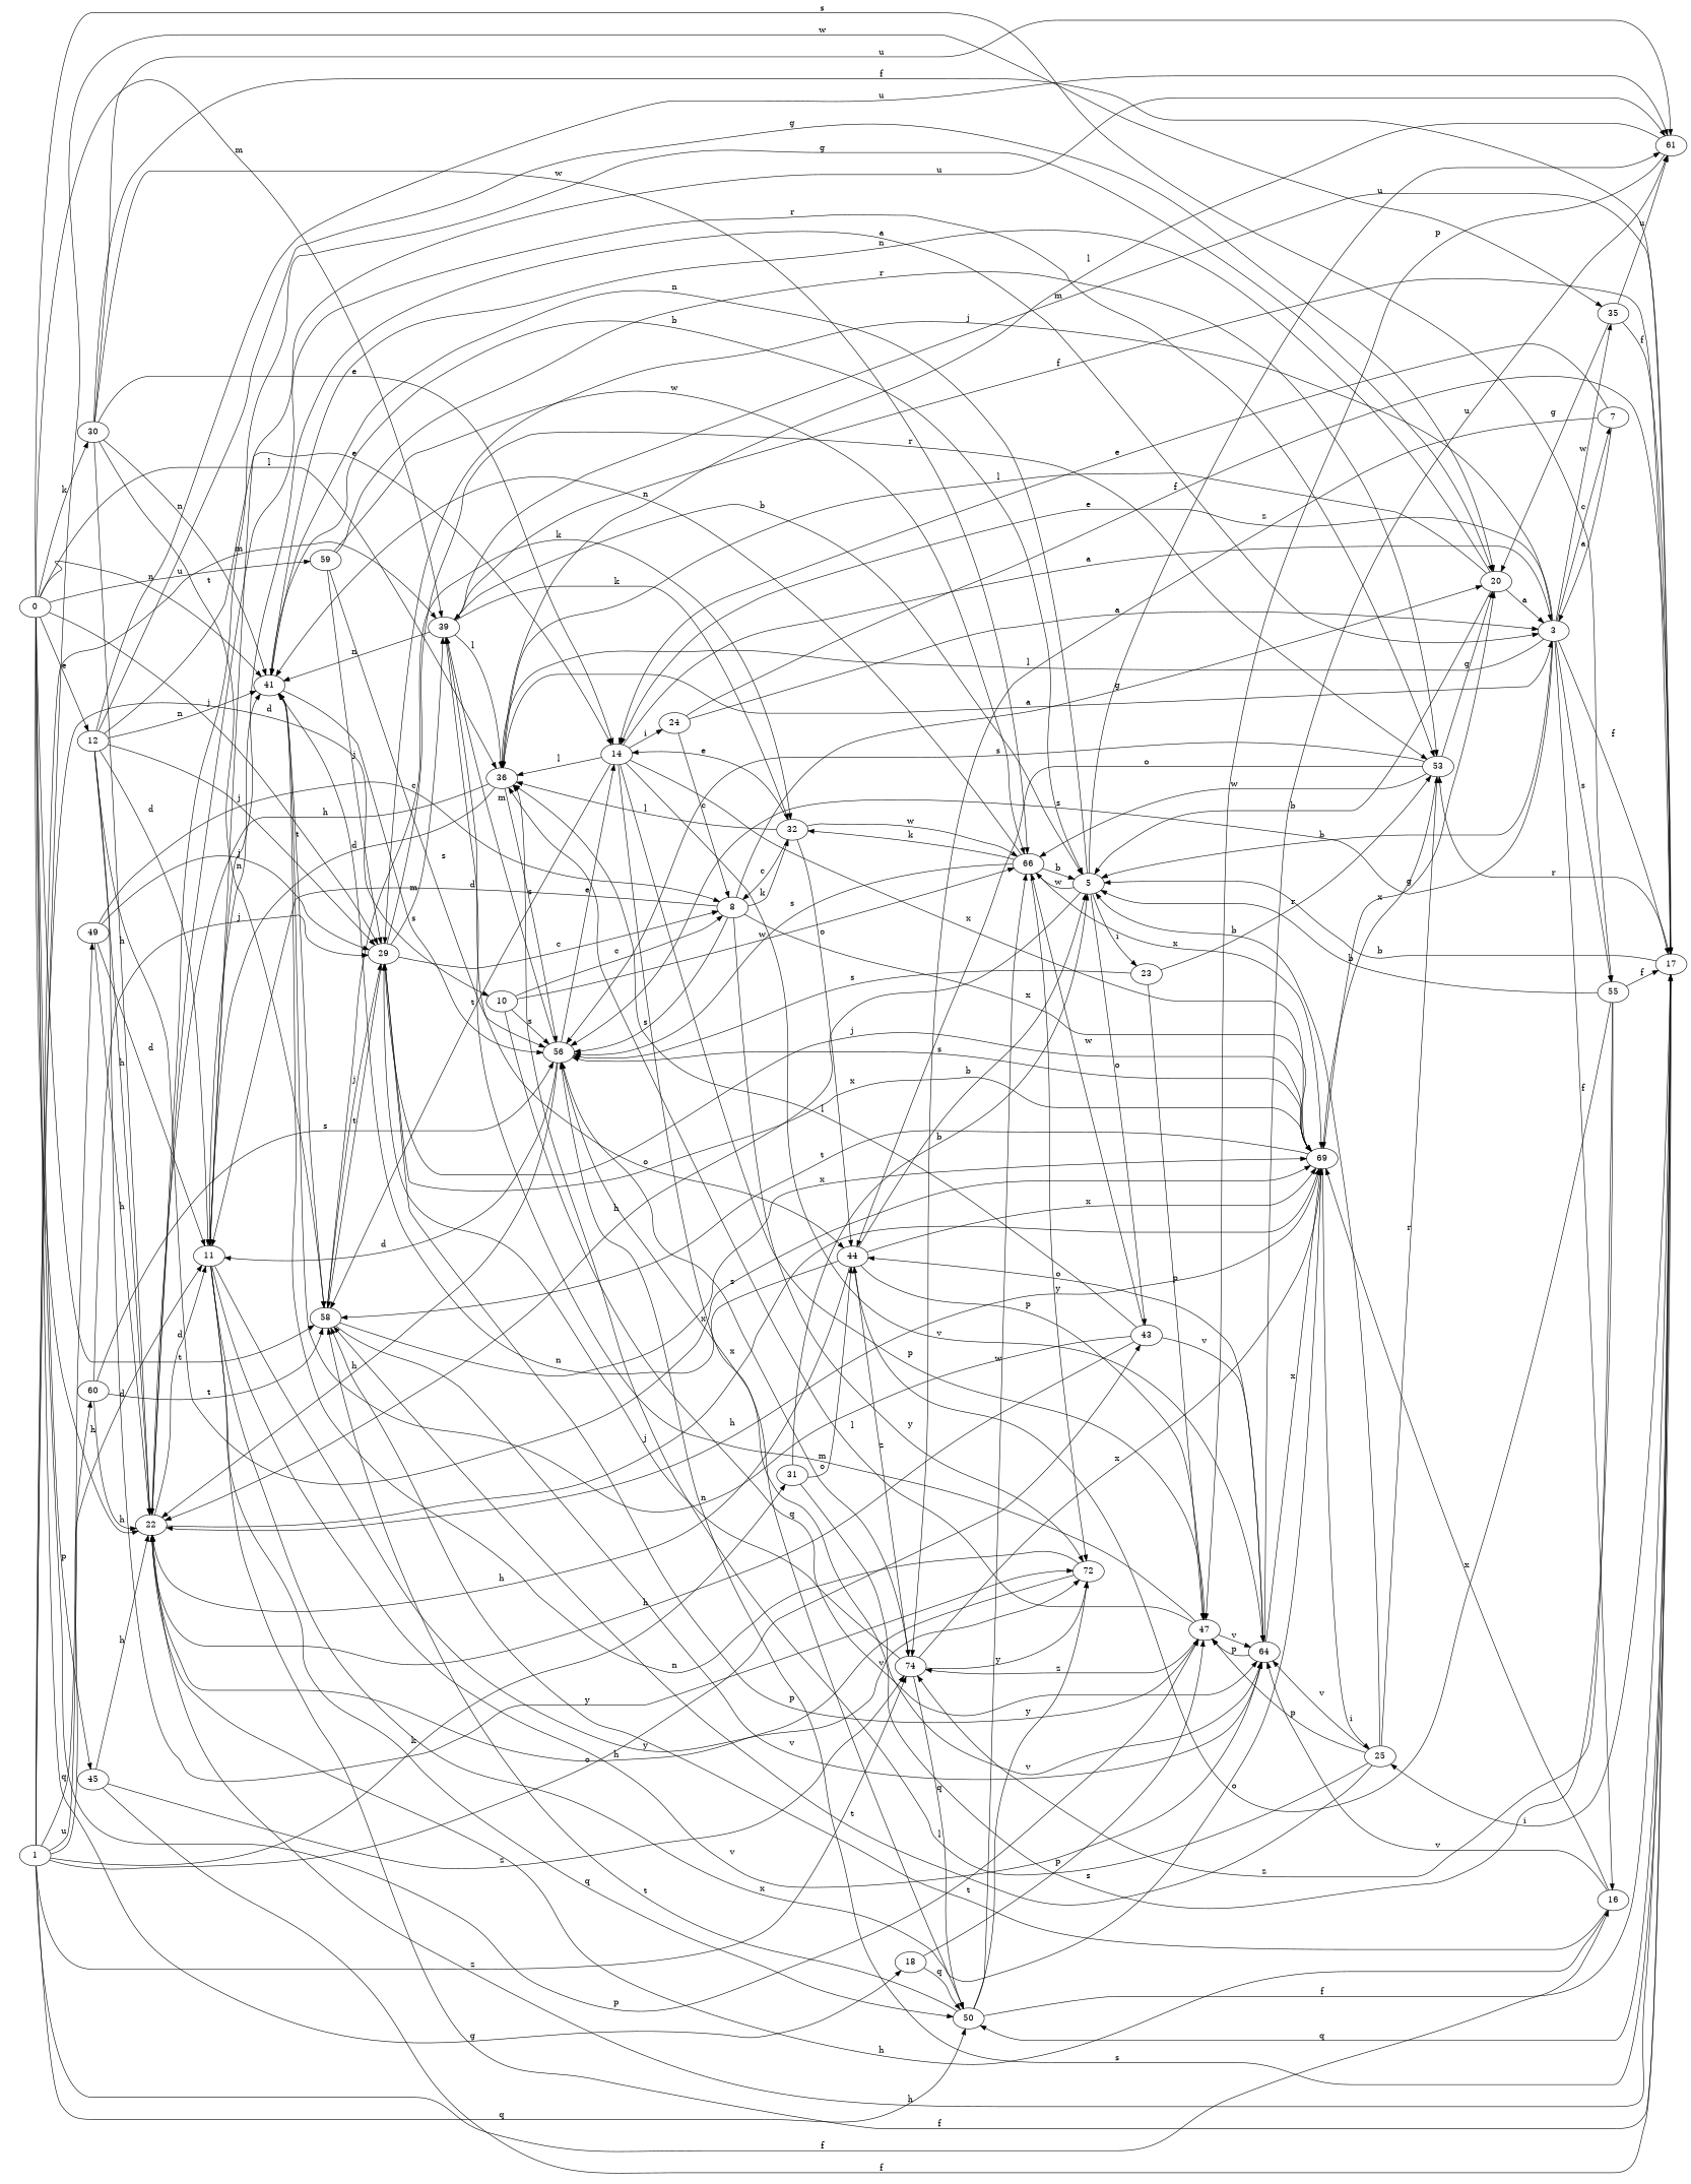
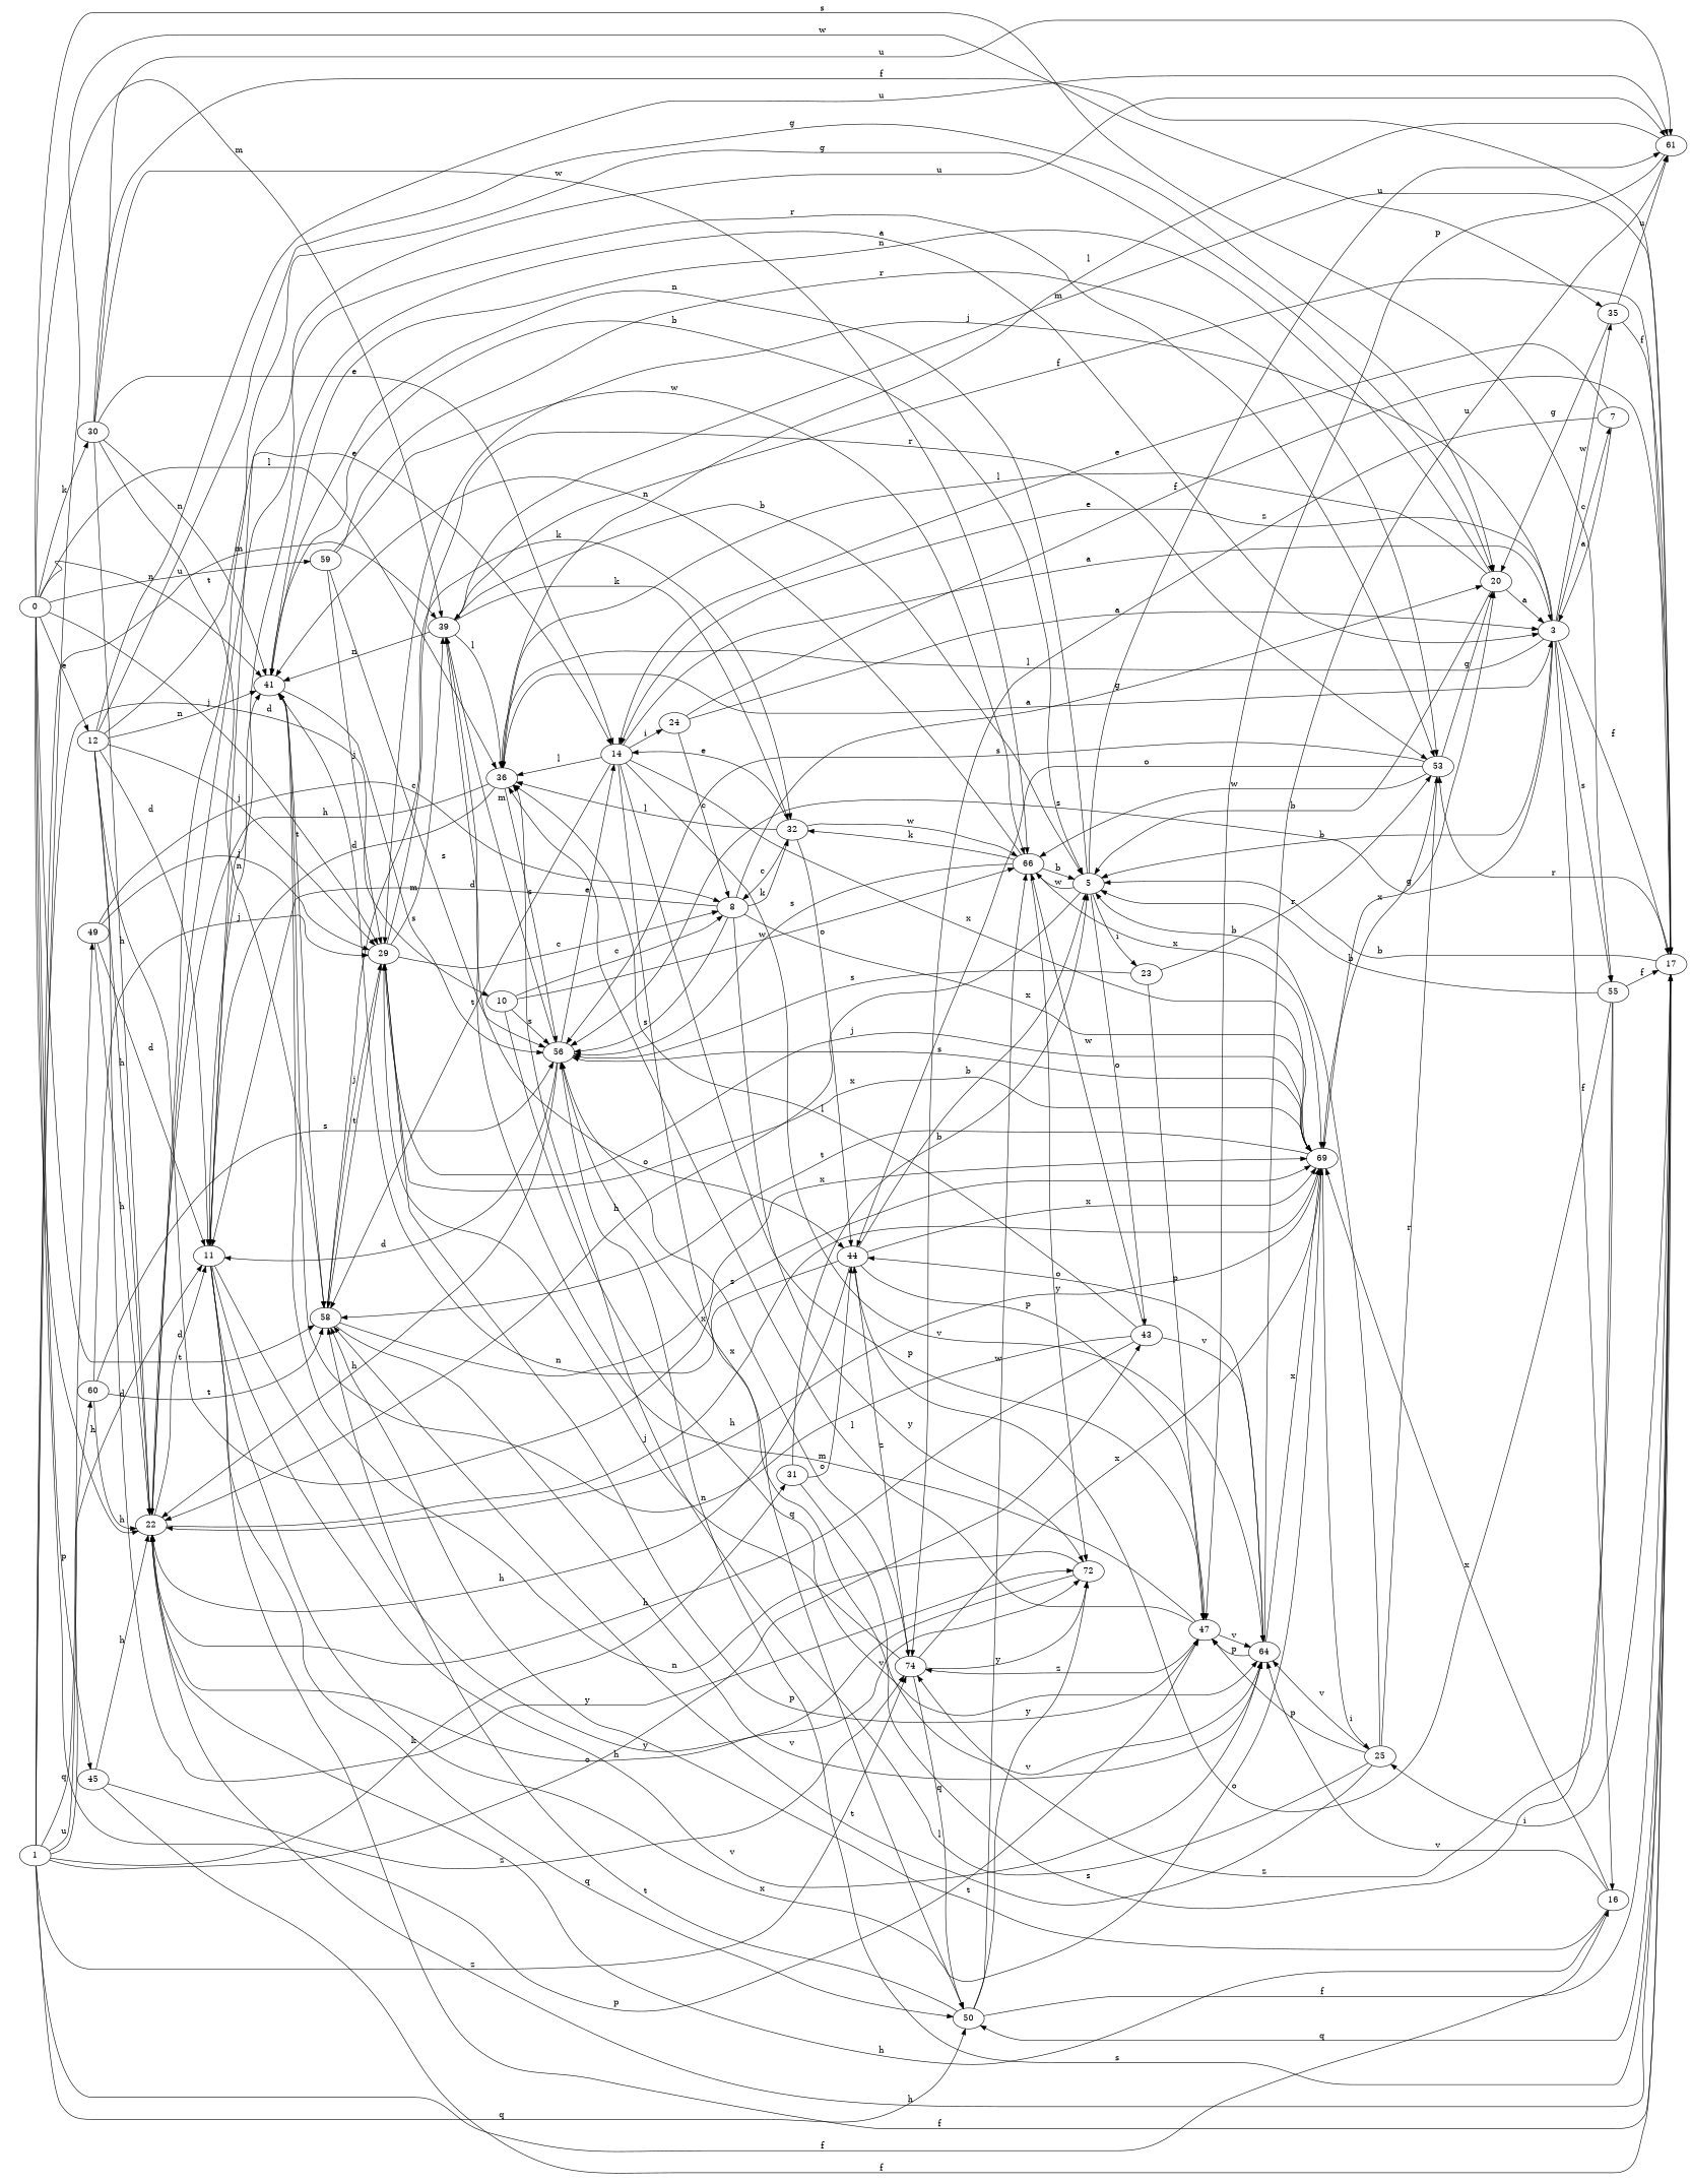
  strict digraph {
    rankdir=LR
    0
    12
-   18
    22
    29
    30
    36
    39
    41
    45
    47
    55
    58
    59
    11
    14
    61
    20
    69
    n20 [label=72]
    50
    53
    8
    17
    66
    3
    56
    5
    32
    44
    74
    64
    1
    10
    16
    31
    43
    49
    60
    n40 [label=35]
    7
    23
    24
    25
    0 -> 12 [label=e]
-   0 -> 18 [label=g]
    0 -> 22 [label=h]
    0 -> 29 [label=j]
    0 -> 30 [label=k]
    0 -> 36 [label=l]
    0 -> 39 [label=m]
    0 -> 41 [label=n]
    0 -> 45 [label=p]
    0 -> 47 [label=p]
    0 -> 55 [label=s]
    0 -> 58 [label=t]
    0 -> 59 [label=u]
    12 -> 22 [label=h]
    12 -> 29 [label=j]
    12 -> 41 [label=n]
    12 -> 11 [label=d]
    12 -> 14 [label=e]
    12 -> 61 [label=u]
    12 -> 20 [label=g]
    12 -> 69 [label=x]
    12 -> n20 [label=y]
-   18 -> 47 [label=p]
-   18 -> 50 [label=q]
    22 -> 11 [label=d]
    22 -> 20 [label=g]
    22 -> 69 [label=x]
    22 -> 53 [label=r]
    29 -> 39 [label=m]
    29 -> 47 [label=p]
    29 -> 58 [label=t]
    29 -> 69 [label=x]
    29 -> 53 [label=r]
    29 -> 8 [label=c]
    30 -> 22 [label=h]
    30 -> 41 [label=n]
    30 -> 58 [label=t]
    30 -> 14 [label=e]
    30 -> 61 [label=u]
    30 -> 17 [label=f]
    30 -> 66 [label=w]
    36 -> 22 [label=h]
    36 -> 11 [label=d]
    36 -> 3 [label=a]
    36 -> 56 [label=s]
    39 -> 36 [label=l]
    39 -> 41 [label=n]
    39 -> 17 [label=f]
    39 -> 5 [label=b]
    39 -> 32 [label=k]
    39 -> 44 [label=o]
    41 -> 58 [label=t]
    41 -> 56 [label=s]
    41 -> 5 [label=b]
    45 -> 22 [label=h]
    45 -> 17 [label=f]
    45 -> 74 [label=z]
    47 -> 36 [label=l]
    47 -> 39 [label=m]
    47 -> 74 [label=z]
    47 -> 64 [label=v]
    55 -> 17 [label=f]
    55 -> 56 [label=s]
    55 -> 5 [label=b]
    55 -> 44 [label=o]
    55 -> 74 [label=z]
    58 -> 29 [label=j]
    58 -> 69 [label=x]
    58 -> 32 [label=k]
    58 -> 64 [label=v]
    59 -> 29 [label=j]
    59 -> 53 [label=r]
    59 -> 66 [label=w]
    59 -> 56 [label=s]
    11 -> 41 [label=n]
    11 -> 61 [label=u]
    11 -> 69 [label=x]
    11 -> n20 [label=y]
    11 -> 50 [label=q]
    11 -> 17 [label=f]
    11 -> 3 [label=a]
    11 -> 64 [label=v]
    14 -> 36 [label=l]
    14 -> 47 [label=p]
    14 -> 58 [label=t]
    14 -> 69 [label=x]
    14 -> 50 [label=q]
    14 -> 3 [label=a]
    14 -> 64 [label=v]
    14 -> 24 [label=i]
    61 -> 36 [label=l]
    61 -> 47 [label=p]
    20 -> 36 [label=l]
    20 -> 41 [label=n]
    20 -> 3 [label=a]
    20 -> 5 [label=b]
    69 -> 22 [label=h]
    69 -> 29 [label=j]
    69 -> 58 [label=t]
    69 -> 20 [label=g]
    69 -> 56 [label=s]
    69 -> 25 [label=i]
    n20 -> 22 [label=h]
    n20 -> 41 [label=n]
    50 -> 58 [label=t]
    50 -> n20 [label=y]
    50 -> 17 [label=f]
    50 -> 66 [label=w]
    53 -> 20 [label=g]
    53 -> 69 [label=x]
    53 -> 66 [label=w]
    53 -> 56 [label=s]
    53 -> 44 [label=o]
    8 -> 11 [label=d]
    8 -> 20 [label=g]
    8 -> 69 [label=x]
    8 -> n20 [label=y]
    8 -> 56 [label=s]
    8 -> 32 [label=k]
    17 -> 22 [label=h]
    17 -> 39 [label=m]
    17 -> 50 [label=q]
    17 -> 53 [label=r]
    17 -> 56 [label=s]
    17 -> 5 [label=b]
    17 -> 25 [label=i]
    66 -> 41 [label=n]
    66 -> 69 [label=x]
    66 -> n20 [label=y]
    66 -> 56 [label=s]
    66 -> 5 [label=b]
    66 -> 32 [label=k]
    3 -> 29 [label=j]
    3 -> 36 [label=l]
    3 -> 55 [label=s]
    3 -> 14 [label=e]
    3 -> 17 [label=f]
    3 -> 56 [label=s]
    3 -> 5 [label=b]
    3 -> 16 [label=f]
    3 -> n40 [label=w]
    3 -> 7 [label=c]
    56 -> 22 [label=h]
    56 -> 39 [label=m]
    56 -> 11 [label=d]
    56 -> 14 [label=e]
    5 -> 22 [label=h]
    5 -> 41 [label=n]
    5 -> 61 [label=u]
    5 -> 66 [label=w]
    5 -> 43 [label=o]
    5 -> 23 [label=i]
    32 -> 36 [label=l]
    32 -> 14 [label=e]
    32 -> 8 [label=c]
    32 -> 66 [label=w]
    32 -> 44 [label=o]
    44 -> 22 [label=h]
    44 -> 41 [label=n]
    44 -> 47 [label=p]
    44 -> 69 [label=x]
    44 -> 5 [label=b]
    44 -> 74 [label=z]
    74 -> 29 [label=j]
    74 -> 69 [label=x]
    74 -> n20 [label=y]
    74 -> 50 [label=q]
    74 -> 56 [label=s]
    64 -> 47 [label=p]
    64 -> 61 [label=u]
    64 -> 69 [label=x]
    64 -> 44 [label=o]
    1 -> 39 [label=m]
    1 -> 11 [label=d]
    1 -> 50 [label=q]
    1 -> 74 [label=z]
    1 -> 10 [label=d]
    1 -> 16 [label=f]
    1 -> 31 [label=k]
    1 -> 43 [label=o]
    1 -> 49 [label=q]
    1 -> 60 [label=u]
    1 -> n40 [label=w]
    10 -> 8 [label=c]
    10 -> 66 [label=w]
    10 -> 56 [label=s]
    10 -> 64 [label=v]
    16 -> 22 [label=h]
    16 -> 58 [label=t]
    16 -> 69 [label=x]
    16 -> 64 [label=v]
    31 -> 5 [label=b]
    31 -> 44 [label=o]
    31 -> 64 [label=v]
    43 -> 22 [label=h]
    43 -> 36 [label=l]
    43 -> 41 [label=n]
    43 -> 66 [label=w]
    43 -> 64 [label=v]
    49 -> 22 [label=h]
    49 -> 29 [label=j]
    49 -> 11 [label=d]
    49 -> 8 [label=c]
    60 -> 22 [label=h]
    60 -> 29 [label=j]
    60 -> 58 [label=t]
    60 -> 56 [label=s]
    n40 -> 61 [label=u]
    n40 -> 20 [label=g]
    n40 -> 17 [label=f]
    7 -> 14 [label=e]
    7 -> 3 [label=a]
    7 -> 74 [label=z]
    23 -> 47 [label=p]
    23 -> 53 [label=r]
    23 -> 56 [label=s]
    24 -> 8 [label=c]
    24 -> 17 [label=f]
    24 -> 3 [label=a]
    25 -> 36 [label=l]
    25 -> 47 [label=p]
    25 -> 58 [label=t]
    25 -> 53 [label=r]
    25 -> 5 [label=b]
    25 -> 64 [label=v]
  }
